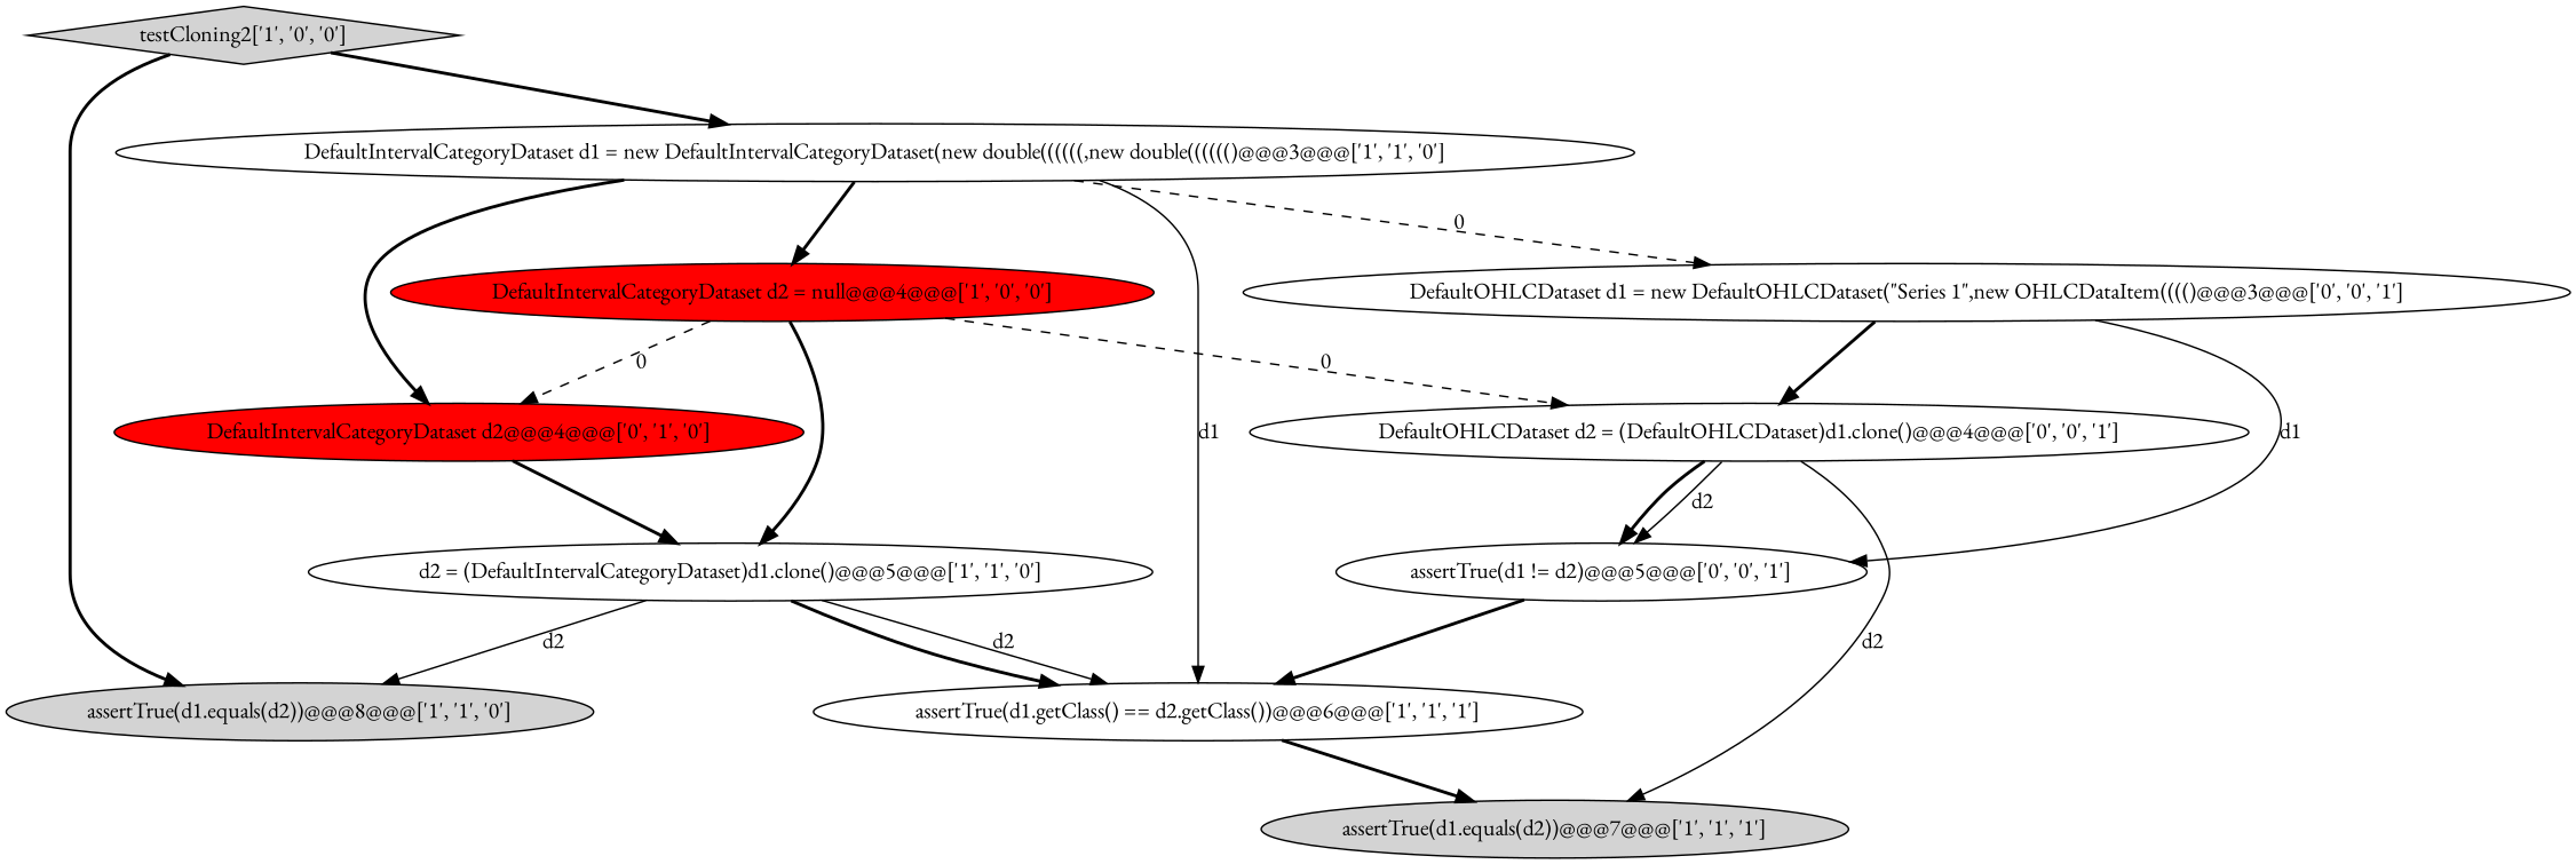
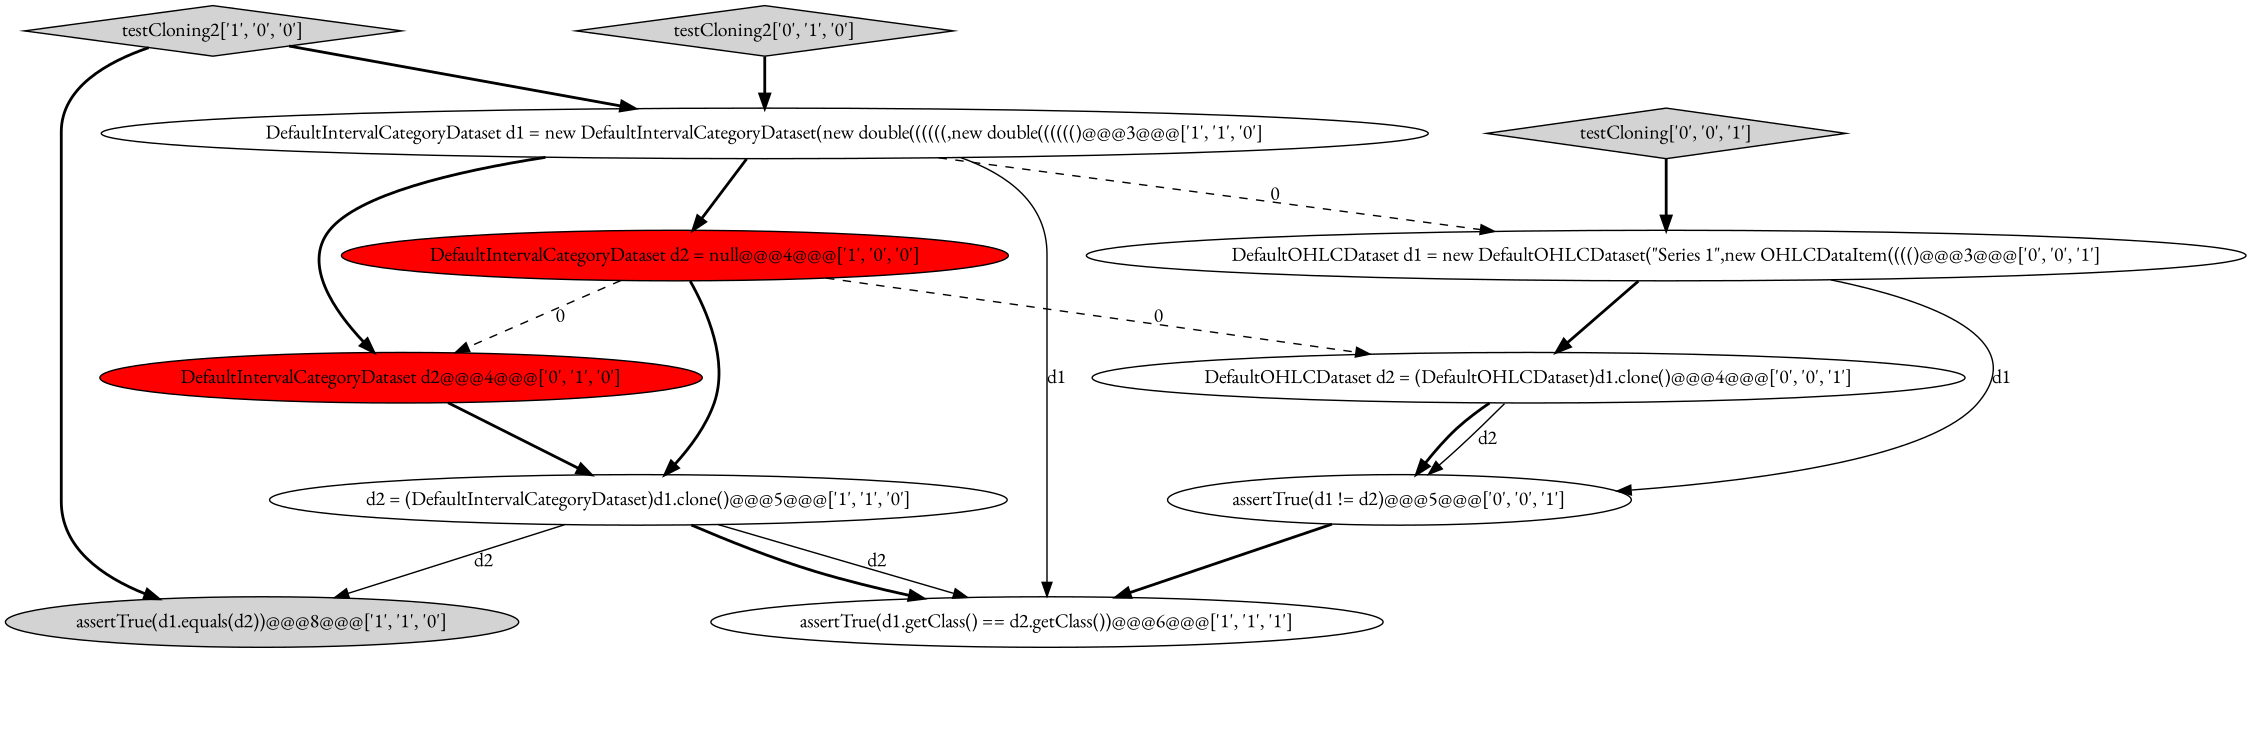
  digraph {
    fontname="EB Garamond"
    node [fillcolor=white fontname="EB Garamond" shape=ellipse style=filled]
    edge [fontname="EB Garamond" style=bold]
    n1 [label="assertTrue(d1.getClass() == d2.getClass())@@@6@@@['1', '1', '1']"]
-   n2 [fillcolor=lightgray label="assertTrue(d1.equals(d2))@@@7@@@['1', '1', '1']"]
    n3 [label="DefaultOHLCDataset d1 = new DefaultOHLCDataset(\"Series 1\",new OHLCDataItem(((()@@@3@@@['0', '0', '1']"]
    n4 [label="assertTrue(d1 != d2)@@@5@@@['0', '0', '1']"]
    n5 [label="DefaultOHLCDataset d2 = (DefaultOHLCDataset)d1.clone()@@@4@@@['0', '0', '1']"]
+   n6 [fillcolor=lightgray label="testCloning['0', '0', '1']" shape=diamond]
    n7 [fillcolor=red label="DefaultIntervalCategoryDataset d2 = null@@@4@@@['1', '0', '0']"]
    n8 [label="d2 = (DefaultIntervalCategoryDataset)d1.clone()@@@5@@@['1', '1', '0']"]
    n9 [fillcolor=red label="DefaultIntervalCategoryDataset d2@@@4@@@['0', '1', '0']"]
    n10 [fillcolor=lightgray label="assertTrue(d1.equals(d2))@@@8@@@['1', '1', '0']"]
    n11 [label="DefaultIntervalCategoryDataset d1 = new DefaultIntervalCategoryDataset(new double((((((,new double(((((()@@@3@@@['1', '1', '0']"]
    n12 [fillcolor=lightgray label="testCloning2['1', '0', '0']" shape=diamond]
-   n1 -> n2
+   n13 [fillcolor=lightgray label="testCloning2['0', '1', '0']" shape=diamond]
    n3 -> n4 [label=d1 style=solid]
    n3 -> n5
    n4 -> n1
-   n5 -> n2 [label=d2 style=solid]
    n5 -> n4
    n5 -> n4 [label=d2 style=solid]
+   n6 -> n3
    n7 -> n5 [label=0 style=dashed]
    n7 -> n8
    n7 -> n9 [label=0 style=dashed]
    n8 -> n1
    n8 -> n1 [label=d2 style=solid]
    n8 -> n10 [label=d2 style=solid]
    n9 -> n8
    n11 -> n1 [label=d1 style=solid]
    n11 -> n3 [label=0 style=dashed]
    n11 -> n7
    n11 -> n9
    n12 -> n10
    n12 -> n11
+   n13 -> n11
  }
